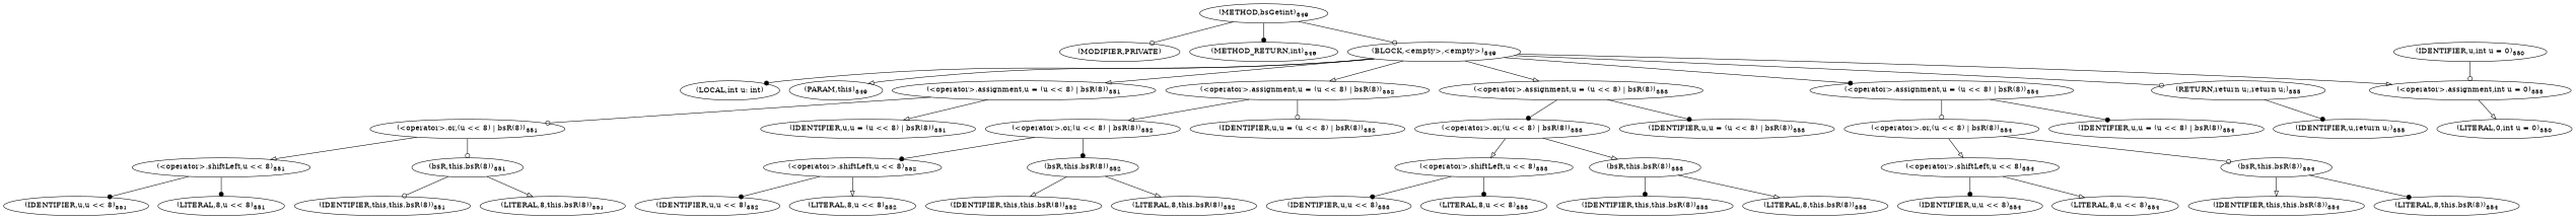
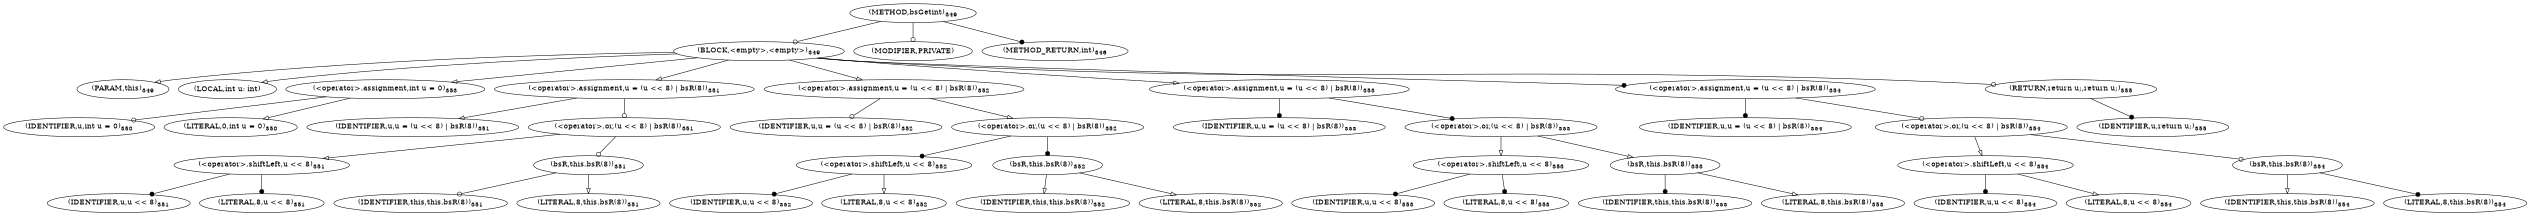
  digraph {
    edge [arrowhead=onormal]
    n1 [label=<(METHOD,bsGetint)<SUB>349</SUB>>]
    n2 [label=<(BLOCK,&lt;empty&gt;,&lt;empty&gt;)<SUB>349</SUB>>]
    n3 [label=<(MODIFIER,PRIVATE)>]
    n4 [label=<(METHOD_RETURN,int)<SUB>346</SUB>>]
    n5 [label=<(PARAM,this)<SUB>349</SUB>>]
    n6 [label=<(LOCAL,int u: int)>]
    n7 [label=<(&lt;operator&gt;.assignment,int u = 0)<SUB>353</SUB>>]
    n8 [label=<(&lt;operator&gt;.assignment,u = (u &lt;&lt; 8) | bsR(8))<SUB>351</SUB>>]
    n9 [label=<(&lt;operator&gt;.assignment,u = (u &lt;&lt; 8) | bsR(8))<SUB>352</SUB>>]
    n10 [label=<(&lt;operator&gt;.assignment,u = (u &lt;&lt; 8) | bsR(8))<SUB>353</SUB>>]
    n11 [label=<(&lt;operator&gt;.assignment,u = (u &lt;&lt; 8) | bsR(8))<SUB>354</SUB>>]
    n12 [label=<(RETURN,return u;,return u;)<SUB>355</SUB>>]
    n13 [label=<(IDENTIFIER,u,int u = 0)<SUB>350</SUB>>]
    n14 [label=<(LITERAL,0,int u = 0)<SUB>350</SUB>>]
    n15 [label=<(IDENTIFIER,u,u = (u &lt;&lt; 8) | bsR(8))<SUB>351</SUB>>]
    n16 [label=<(&lt;operator&gt;.or,(u &lt;&lt; 8) | bsR(8))<SUB>351</SUB>>]
    n17 [label=<(IDENTIFIER,u,u = (u &lt;&lt; 8) | bsR(8))<SUB>352</SUB>>]
    n18 [label=<(&lt;operator&gt;.or,(u &lt;&lt; 8) | bsR(8))<SUB>352</SUB>>]
    n19 [label=<(IDENTIFIER,u,u = (u &lt;&lt; 8) | bsR(8))<SUB>353</SUB>>]
    n20 [label=<(&lt;operator&gt;.or,(u &lt;&lt; 8) | bsR(8))<SUB>353</SUB>>]
    n21 [label=<(IDENTIFIER,u,u = (u &lt;&lt; 8) | bsR(8))<SUB>354</SUB>>]
    n22 [label=<(&lt;operator&gt;.or,(u &lt;&lt; 8) | bsR(8))<SUB>354</SUB>>]
    n23 [label=<(IDENTIFIER,u,return u;)<SUB>355</SUB>>]
    n24 [label=<(&lt;operator&gt;.shiftLeft,u &lt;&lt; 8)<SUB>351</SUB>>]
    n25 [label=<(bsR,this.bsR(8))<SUB>351</SUB>>]
    n26 [label=<(IDENTIFIER,u,u &lt;&lt; 8)<SUB>351</SUB>>]
    n27 [label=<(LITERAL,8,u &lt;&lt; 8)<SUB>351</SUB>>]
    n28 [label=<(IDENTIFIER,this,this.bsR(8))<SUB>351</SUB>>]
    n29 [label=<(LITERAL,8,this.bsR(8))<SUB>351</SUB>>]
    n30 [label=<(&lt;operator&gt;.shiftLeft,u &lt;&lt; 8)<SUB>352</SUB>>]
    n31 [label=<(bsR,this.bsR(8))<SUB>352</SUB>>]
    n32 [label=<(IDENTIFIER,u,u &lt;&lt; 8)<SUB>352</SUB>>]
    n33 [label=<(LITERAL,8,u &lt;&lt; 8)<SUB>352</SUB>>]
    n34 [label=<(IDENTIFIER,this,this.bsR(8))<SUB>352</SUB>>]
    n35 [label=<(LITERAL,8,this.bsR(8))<SUB>352</SUB>>]
    n36 [label=<(&lt;operator&gt;.shiftLeft,u &lt;&lt; 8)<SUB>353</SUB>>]
    n37 [label=<(bsR,this.bsR(8))<SUB>353</SUB>>]
    n38 [label=<(IDENTIFIER,u,u &lt;&lt; 8)<SUB>353</SUB>>]
    n39 [label=<(LITERAL,8,u &lt;&lt; 8)<SUB>353</SUB>>]
    n40 [label=<(IDENTIFIER,this,this.bsR(8))<SUB>353</SUB>>]
    n41 [label=<(LITERAL,8,this.bsR(8))<SUB>353</SUB>>]
    n42 [label=<(&lt;operator&gt;.shiftLeft,u &lt;&lt; 8)<SUB>354</SUB>>]
    n43 [label=<(bsR,this.bsR(8))<SUB>354</SUB>>]
    n44 [label=<(IDENTIFIER,u,u &lt;&lt; 8)<SUB>354</SUB>>]
    n45 [label=<(LITERAL,8,u &lt;&lt; 8)<SUB>354</SUB>>]
    n46 [label=<(IDENTIFIER,this,this.bsR(8))<SUB>354</SUB>>]
    n47 [label=<(LITERAL,8,this.bsR(8))<SUB>354</SUB>>]
    n1 -> n2 [arrowhead=odot]
    n1 -> n3 [arrowhead=odot]
    n1 -> n4 [arrowhead=dot]
    n2 -> n5
-   n2 -> n6 [arrowhead=dot]
+   n2 -> n6
    n2 -> n7
    n2 -> n8
    n2 -> n9
    n2 -> n10
    n2 -> n11 [arrowhead=dot]
    n2 -> n12 [arrowhead=odot]
-   n13 -> n7 [arrowhead=odot]
+   n7 -> n13 [arrowhead=odot]
    n7 -> n14
    n8 -> n15
    n8 -> n16 [arrowhead=odot]
    n9 -> n17 [arrowhead=odot]
    n9 -> n18
    n10 -> n19 [arrowhead=dot]
    n10 -> n20 [arrowhead=dot]
    n11 -> n21 [arrowhead=dot]
    n11 -> n22 [arrowhead=odot]
    n12 -> n23 [arrowhead=dot]
    n16 -> n24
    n16 -> n25 [arrowhead=odot]
    n18 -> n30 [arrowhead=dot]
    n18 -> n31 [arrowhead=dot]
    n20 -> n36
    n20 -> n37
    n22 -> n42
    n22 -> n43 [arrowhead=odot]
    n24 -> n26 [arrowhead=dot]
    n24 -> n27 [arrowhead=dot]
    n25 -> n28 [arrowhead=odot]
    n25 -> n29
    n30 -> n32 [arrowhead=dot]
    n30 -> n33
    n31 -> n34
    n31 -> n35
    n36 -> n38 [arrowhead=dot]
    n36 -> n39 [arrowhead=dot]
    n37 -> n40 [arrowhead=dot]
    n37 -> n41
    n42 -> n44 [arrowhead=dot]
    n42 -> n45
    n43 -> n46
    n43 -> n47 [arrowhead=dot]
  }
